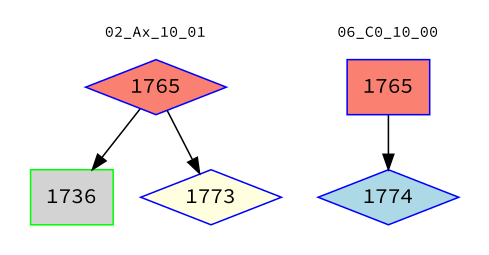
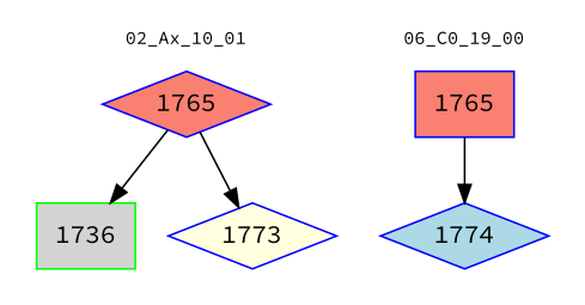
  digraph {
    fontname="Source Code Pro"
    node [color=blue fillcolor=salmon fontname="Source Code Pro" shape=diamond style=filled]
    edge [color=black fontname="Source Code Pro"]
    n1 [label=1765]
    n2 [color=green fillcolor=lightgrey label=1736 shape=box]
    n3 [fillcolor=lightyellow label=1773]
    n4 [label=1765 shape=box]
    n5 [fillcolor=lightblue label=1774]
    subgraph cluster_1 {
      color=white
      fontsize=10
      label="02_Ax_10_01"
      n1
      n2
      n3
    }
    subgraph cluster_2 {
      color=white
      fontsize=10
-     label="06_C0_10_00"
+     label="06_C0_19_00"
      n4
      n5
    }
    n1 -> n2
    n1 -> n3
    n4 -> n5
  }
